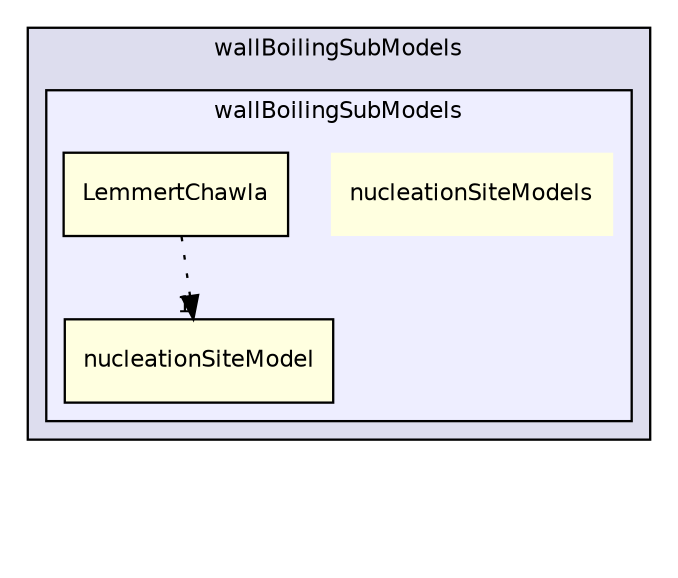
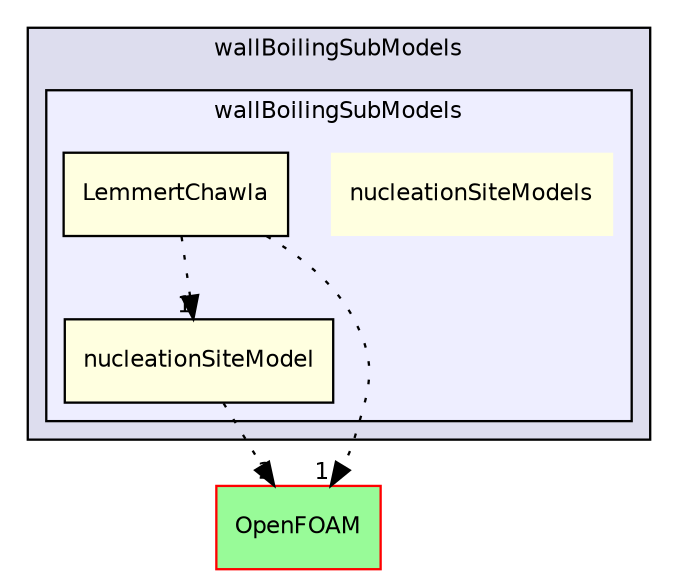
  digraph {
    compound=true
    node [fillcolor=lightyellow fontname=Helvetica fontsize=10 shape=box style=filled color=black]
    edge [headlabel=1 labeldistance=1.5 labelfontname=Helvetica labelfontsize=10 style=dotted]
    n1 [label=nucleationSiteModels shape=plaintext color=""]
    n2 [label=LemmertChawla]
    n3 [label=nucleationSiteModel]
+   n4 [color=red fillcolor=palegreen label=OpenFOAM]
    subgraph cluster_1 {
      bgcolor="#ddddee"
      fontname=Helvetica
      fontsize=10
      label=wallBoilingSubModels
      pencolor=black
      subgraph cluster_2 {
        bgcolor="#eeeeff"
        fontname=Helvetica
        fontsize=10
        label=wallBoilingSubModels
        pencolor=black
        n1
        n2
        n3
      }
    }
    n2 -> n3
+   n2 -> n4
+   n3 -> n4 [headlabel=2]
  }
